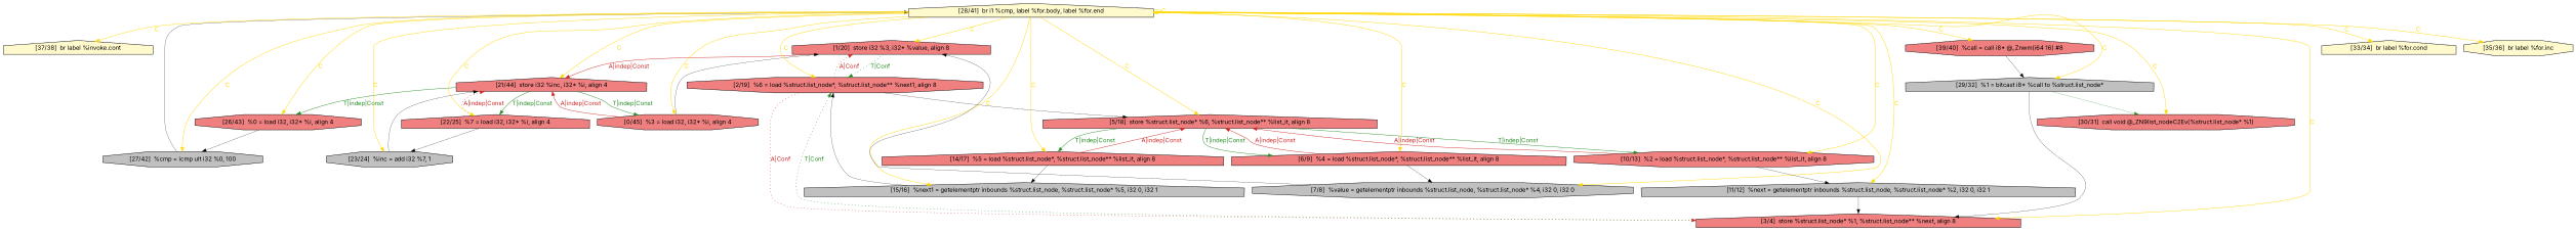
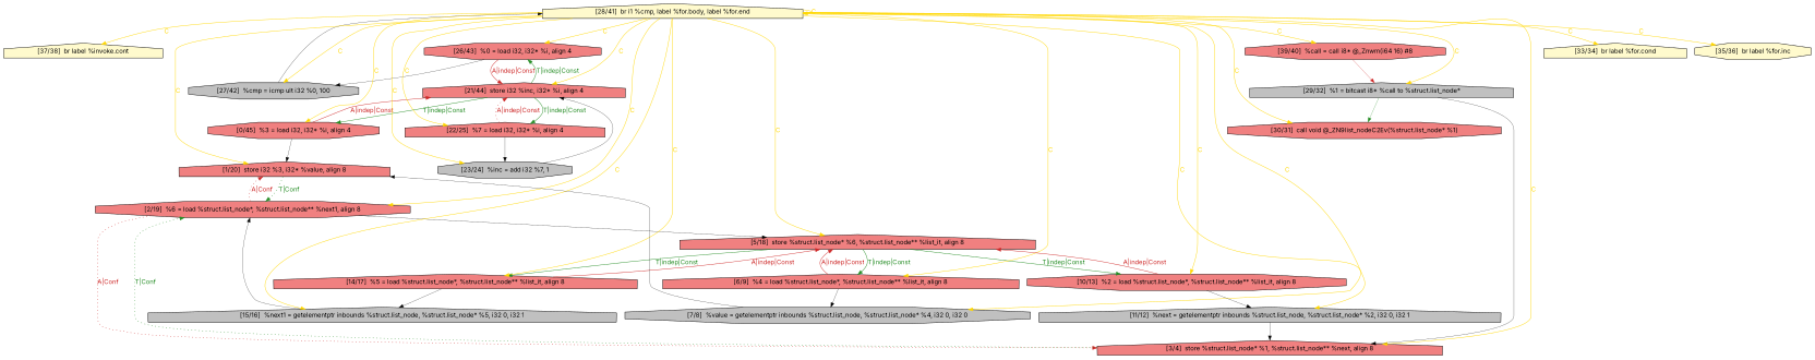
  digraph {
    fontname=Inter
    node [fillcolor=lightcoral fontname=Inter shape=house style=filled]
    edge [color=gold fontcolor=gold fontname=Inter penwidth=1.0 style=solid]
    n1 [fillcolor=lemonchiffon label="[37/38]  br label %invoke.cont"]
    n2 [label="[1/20]  store i32 %3, i32* %value, align 8"]
    n3 [label="[2/19]  %6 = load %struct.list_node*, %struct.list_node** %next1, align 8" shape=octagon]
    n4 [label="[5/18]  store %struct.list_node* %6, %struct.list_node** %list_it, align 8"]
    n5 [label="[3/4]  store %struct.list_node* %1, %struct.list_node** %next, align 8"]
    n6 [label="[26/43]  %0 = load i32, i32* %i, align 4" shape=octagon]
    n7 [label="[21/44]  store i32 %inc, i32* %i, align 4"]
    n8 [fillcolor=grey label="[27/42]  %cmp = icmp ult i32 %0, 100" shape=octagon]
    n9 [label="[0/45]  %3 = load i32, i32* %i, align 4" shape=octagon]
    n10 [label="[22/25]  %7 = load i32, i32* %i, align 4"]
    n11 [fillcolor=lemonchiffon label="[28/41]  br i1 %cmp, label %for.body, label %for.end"]
    n12 [label="[10/13]  %2 = load %struct.list_node*, %struct.list_node** %list_it, align 8" shape=octagon]
    n13 [fillcolor=grey label="[11/12]  %next = getelementptr inbounds %struct.list_node, %struct.list_node* %2, i32 0, i32 1"]
    n14 [label="[14/17]  %5 = load %struct.list_node*, %struct.list_node** %list_it, align 8"]
    n15 [label="[6/9]  %4 = load %struct.list_node*, %struct.list_node** %list_it, align 8"]
    n16 [fillcolor=grey label="[15/16]  %next1 = getelementptr inbounds %struct.list_node, %struct.list_node* %5, i32 0, i32 1"]
    n17 [fillcolor=grey label="[23/24]  %inc = add i32 %7, 1" shape=octagon]
    n18 [fillcolor=grey label="[29/32]  %1 = bitcast i8* %call to %struct.list_node*"]
    n19 [label="[30/31]  call void @_ZN9list_nodeC2Ev(%struct.list_node* %1)" shape=octagon]
    n20 [fillcolor=grey label="[7/8]  %value = getelementptr inbounds %struct.list_node, %struct.list_node* %4, i32 0, i32 0" shape=octagon]
    n21 [fillcolor=lemonchiffon label="[33/34]  br label %for.cond"]
    n22 [fillcolor=lemonchiffon label="[35/36]  br label %for.inc" shape=octagon]
    n23 [label="[39/40]  %call = call i8* @_Znwm(i64 16) #8" shape=octagon]
    n2 -> n3 [color=forestgreen fontcolor=forestgreen label="T|Conf" style=dotted]
    n3 -> n2 [color=firebrick3 fontcolor=firebrick3 label="A|Conf" style=dotted]
    n3 -> n4 [color=black fontcolor=black penwidth=0.5]
    n3 -> n5 [color=firebrick3 fontcolor=firebrick3 label="A|Conf" style=dotted]
    n4 -> n12 [color=forestgreen fontcolor=forestgreen label="T|indep|Const"]
    n4 -> n14 [color=forestgreen fontcolor=forestgreen label="T|indep|Const"]
    n4 -> n15 [color=forestgreen fontcolor=forestgreen label="T|indep|Const"]
    n5 -> n3 [color=forestgreen fontcolor=forestgreen label="T|Conf" style=dotted]
-   n2 -> n7 [color=firebrick3 fontcolor=firebrick3 label="A|indep|Const"]
+   n6 -> n7 [color=firebrick3 fontcolor=firebrick3 label="A|indep|Const"]
    n6 -> n8 [color=black fontcolor=black penwidth=0.5]
    n7 -> n6 [color=forestgreen fontcolor=forestgreen label="T|indep|Const"]
    n7 -> n9 [color=forestgreen fontcolor=forestgreen label="T|indep|Const"]
    n7 -> n10 [color=forestgreen fontcolor=forestgreen label="T|indep|Const"]
    n8 -> n11 [color=black fontcolor=black penwidth=0.5]
    n9 -> n2 [color=black fontcolor=black penwidth=0.5]
    n9 -> n7 [color=firebrick3 fontcolor=firebrick3 label="A|indep|Const"]
    n10 -> n7 [color=firebrick3 fontcolor=firebrick3 label="A|indep|Const" style=dotted]
    n10 -> n17 [color=black fontcolor=black penwidth=0.5]
    n11 -> n1 [label=C]
    n11 -> n2 [label=C]
    n11 -> n3 [label=C]
    n11 -> n4 [label=C]
    n11 -> n5 [label=C]
    n11 -> n6 [label=C]
    n11 -> n7 [label=C]
    n11 -> n8 [label=C]
    n11 -> n9 [label=C]
    n11 -> n10 [label=C]
    n11 -> n11 [label=C]
    n11 -> n12 [label=C]
    n11 -> n13 [label=C]
    n11 -> n14 [label=C]
    n11 -> n15 [label=C]
    n11 -> n16 [label=C]
    n11 -> n17 [label=C]
    n11 -> n18 [label=C]
    n11 -> n19 [label=C]
    n11 -> n20 [label=C]
    n11 -> n21 [label=C]
    n11 -> n22 [label=C]
    n11 -> n23 [label=C]
    n12 -> n4 [color=firebrick3 fontcolor=firebrick3 label="A|indep|Const"]
    n12 -> n13 [color=black fontcolor=black penwidth=0.5]
    n13 -> n5 [color=black fontcolor=black penwidth=0.5]
    n14 -> n4 [color=firebrick3 fontcolor=firebrick3 label="A|indep|Const"]
    n14 -> n16 [color=black fontcolor=black penwidth=0.5]
    n15 -> n4 [color=firebrick3 fontcolor=firebrick3 label="A|indep|Const"]
    n15 -> n20 [color=black fontcolor=black penwidth=0.5]
    n16 -> n3 [color=black fontcolor=black penwidth=0.5]
    n17 -> n7 [color=black fontcolor=black penwidth=0.5]
    n18 -> n5 [color=black fontcolor=black penwidth=0.5]
    n18 -> n19 [color=forestgreen fontcolor=black penwidth=0.5]
    n20 -> n2 [color=black fontcolor=black penwidth=0.5]
-   n23 -> n18 [color=black fontcolor=black penwidth=0.5]
+   n23 -> n18 [color=firebrick3 fontcolor=black penwidth=0.5]
  }
